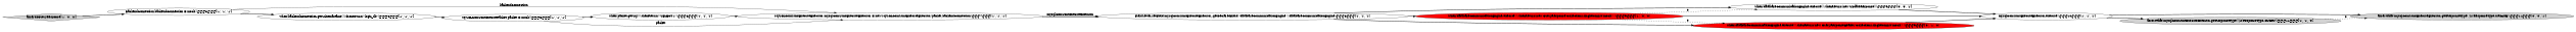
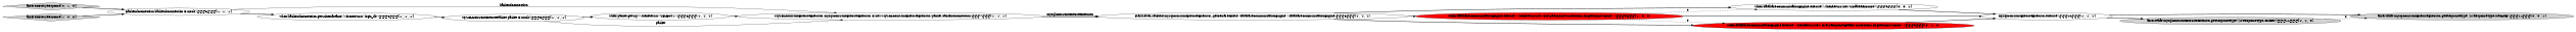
  digraph {
    rankdir=LR
    node [fillcolor=white shape=ellipse style=filled]
    edge [style=bold]
    n1 [label="mysqlComStmtExecuteExecutor.execute()@@@10@@@['1', '1', '1']"]
    n2 [fillcolor=lightgray label="assertThat(mysqlComStmtExecuteExecutor.getResponseType(),is(ResponseType.UPDATE))@@@11@@@['0', '0', '1']"]
    n3 [fillcolor=lightgray label="assertThat(mysqlComStmtExecuteExecutor.getResponseType(),is(ResponseType.QUERY))@@@11@@@['1', '1', '0']"]
    n4 [label="BackendConnection backendConnection = mock()@@@3@@@['1', '1', '1']"]
    n5 [label="MySQLComStmtExecuteExecutor mysqlComStmtExecuteExecutor = new MySQLComStmtExecuteExecutor(packet,backendConnection)@@@7@@@['1', '1', '1']"]
    n6 [label="when(backendConnection.getSchemaName()).thenReturn(\"logic_db\")@@@4@@@['1', '1', '1']"]
    n7 [label="FieldSetter.setField(mysqlComStmtExecuteExecutor,.getDeclaredField(\"databaseCommunicationEngine\"),databaseCommunicationEngine)@@@8@@@['1', '1', '1']"]
    n8 [fillcolor=red label="when(databaseCommunicationEngine.execute()).thenReturn(new QueryResponse(Collections.singletonList(mock())))@@@9@@@['1', '0', '0']"]
    n9 [label="when(databaseCommunicationEngine.execute()).thenReturn(new UpdateResponse())@@@9@@@['0', '0', '1']"]
    n10 [fillcolor=red label="when(databaseCommunicationEngine.execute()).thenReturn(new QueryResponseHeader(Collections.singletonList(mock())))@@@9@@@['0', '1', '0']"]
    n11 [label="MySQLComStmtExecutePacket packet = mock()@@@5@@@['1', '1', '1']"]
    n12 [label="when(packet.getSql()).thenReturn(\"SELECT 1\")@@@6@@@['1', '1', '1']"]
+   n13 [fillcolor=lightgray label="assertIsQueryResponse['0', '1', '0']" shape=diamond]
    n14 [fillcolor=lightgray label="assertIsQueryResponse['1', '0', '0']" shape=diamond]
    n1 -> n2
    n1 -> n3
    n3 -> n2 [label=0 style=dashed]
    n4 -> n5 [label=backendConnection style=solid]
    n4 -> n6
    n5 -> n7 [label=mysqlComStmtExecuteExecutor style=solid]
    n5 -> n7
    n6 -> n11
    n7 -> n8
    n7 -> n9
    n7 -> n10
    n8 -> n1
    n8 -> n9 [label=0 style=dashed]
    n8 -> n10 [label=0 style=dashed]
    n9 -> n1
    n10 -> n1
    n11 -> n5 [label=packet style=solid]
    n11 -> n12
    n12 -> n5
+   n13 -> n4
    n14 -> n4
  }
